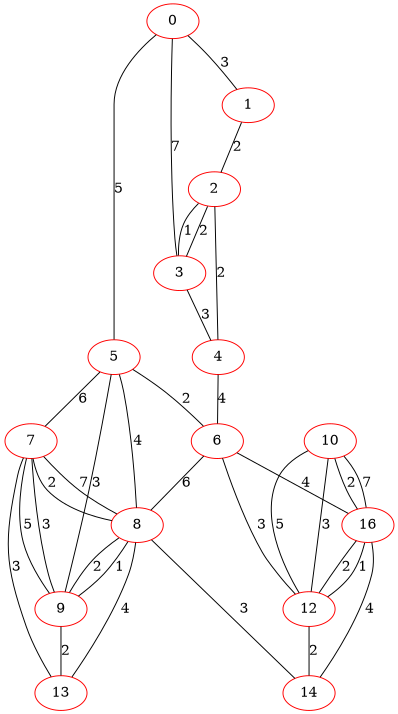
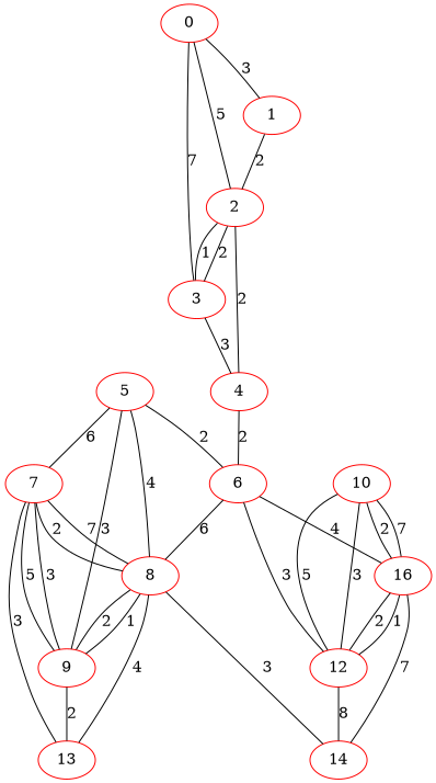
  graph {
    node [color=red weight=1]
    0
    1
    2
    3
    4
    6
    5
    7
    8
    9
    n11 [label=16]
    12
    13
    14
    10
    0 -- 1 [label=3]
-   0 -- 5 [label=5]
+   0 -- 2 [label=5]
    0 -- 3 [label=7]
    1 -- 2 [label=2]
    2 -- 3 [label=1]
    2 -- 3 [label=2]
    2 -- 4 [label=2]
    3 -- 4 [label=3]
-   4 -- 6 [label=4]
+   4 -- 6 [label=2]
    6 -- 8 [label=6]
    6 -- n11 [label=4]
    6 -- 12 [label=3]
    5 -- 6 [label=2]
    5 -- 7 [label=6]
    5 -- 8 [label=4]
    5 -- 9 [label=3]
    7 -- 8 [label=2]
    7 -- 8 [label=7]
    7 -- 9 [label=3]
    7 -- 9 [label=5]
    7 -- 13 [label=3]
    8 -- 9 [label=1]
    8 -- 9 [label=2]
    8 -- 13 [label=4]
    8 -- 14 [label=3]
    9 -- 13 [label=2]
    n11 -- 12 [label=2]
    n11 -- 12 [label=1]
-   n11 -- 14 [label=4]
-   12 -- 14 [label=2]
+   n11 -- 14 [label=7]
+   12 -- 14 [label=8]
    10 -- n11 [label=7]
    10 -- n11 [label=2]
    10 -- 12 [label=5]
    10 -- 12 [label=3]
  }
